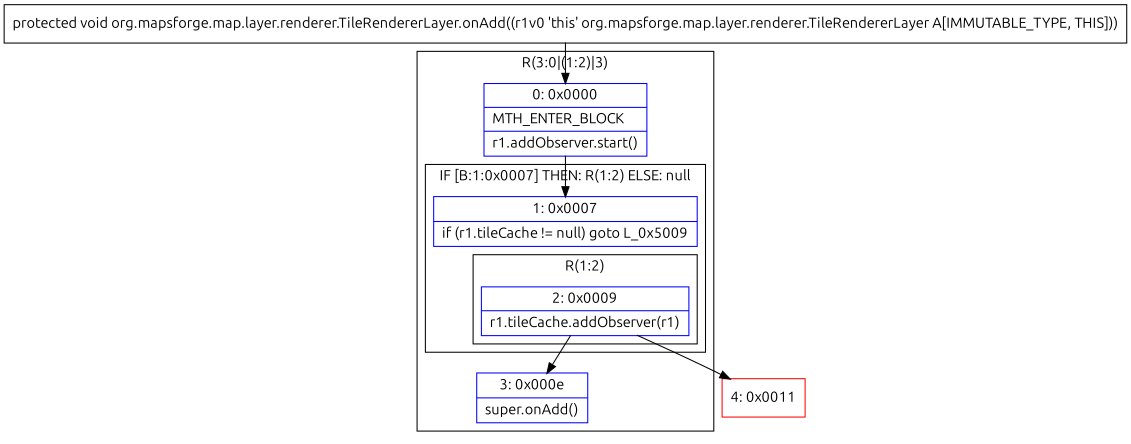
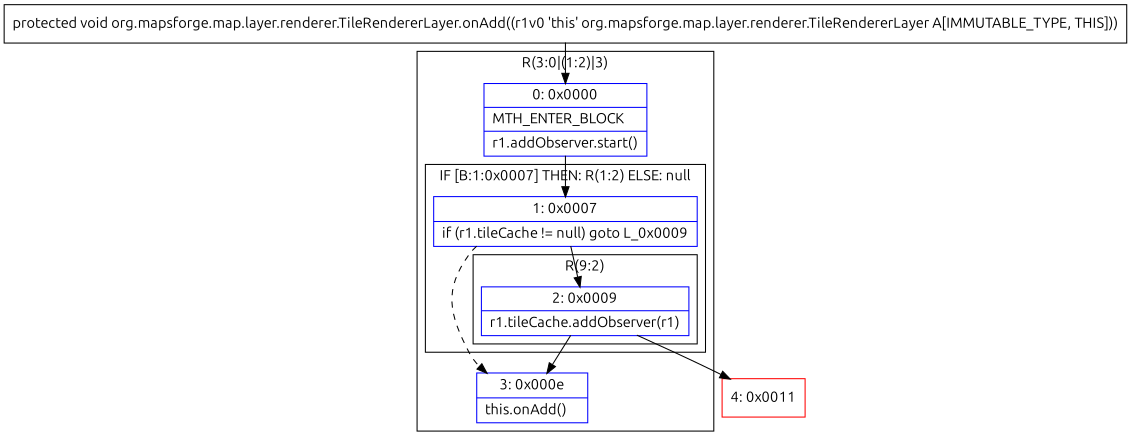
  digraph {
    fontname=Ubuntu
    node [color=blue fontname=Ubuntu shape=record]
    edge [fontname=Ubuntu]
    n1 [label="{2\:\ 0x0009|r1.tileCache.addObserver(r1)\l}"]
-   n2 [label="{1\:\ 0x0007|if (r1.tileCache != null) goto L_0x5009\l}"]
+   n2 [label="{1\:\ 0x0007|if (r1.tileCache != null) goto L_0x0009\l}"]
    n3 [label="{0\:\ 0x0000|MTH_ENTER_BLOCK\l|r1.addObserver.start()\l}"]
-   n4 [label="{3\:\ 0x000e|super.onAdd()\l}"]
+   n4 [label="{3\:\ 0x000e|this.onAdd()\l}"]
    n5 [color=red label="{4\:\ 0x0011}"]
    n6 [label="{protected void org.mapsforge.map.layer.renderer.TileRendererLayer.onAdd((r1v0 'this' org.mapsforge.map.layer.renderer.TileRendererLayer A[IMMUTABLE_TYPE, THIS])) }" color=""]
    subgraph cluster_1 {
      label="R(3:0|(1:2)|3)"
      n3
      n4
      subgraph cluster_2 {
        label="IF [B:1:0x0007] THEN: R(1:2) ELSE: null"
        n2
        subgraph cluster_3 {
-         label="R(1:2)"
+         label="R(9:2)"
          n1
        }
      }
    }
    n1 -> n4
    n1 -> n5
+   n2 -> n1
+   n2 -> n4 [style=dashed]
    n3 -> n2
    n6 -> n3
  }
